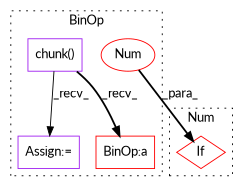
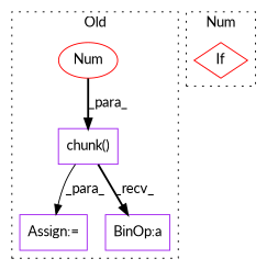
  digraph {
    fontname=Lato
    node [color=red fontname=Lato shape=box]
    edge [fontname=Lato style=bold]
    n1 [a=75 color=purple l="12,1" label="chunk()" s="1303,1319"]
    n2 [a=76 l=1 label=Num s=1318 shape=ellipse]
    n3 [a=68 color=purple l=34 label="Assign:=" s=1269]
-   n4 [a=82 l=3 label="BinOp:a" s=1233]
+   n4 [a=82 color=purple l=3 label="BinOp:a" s=1233]
    n5 [a=96 l="3,14" label=If s="2004,2021" shape=diamond]
    subgraph cluster_1 {
-     label=BinOp
+     label=Old
      style=dotted
      n1
      n2
      n3
      n4
    }
    subgraph cluster_2 {
      label=Num
      style=dotted
      n5
    }
-   n1 -> n3 [label=_recv_ style=solid]
+   n1 -> n3 [label=_para_ style=solid]
    n1 -> n4 [label=_recv_]
-   n2 -> n5 [label=_para_]
+   n2 -> n1 [label=_para_]
  }
